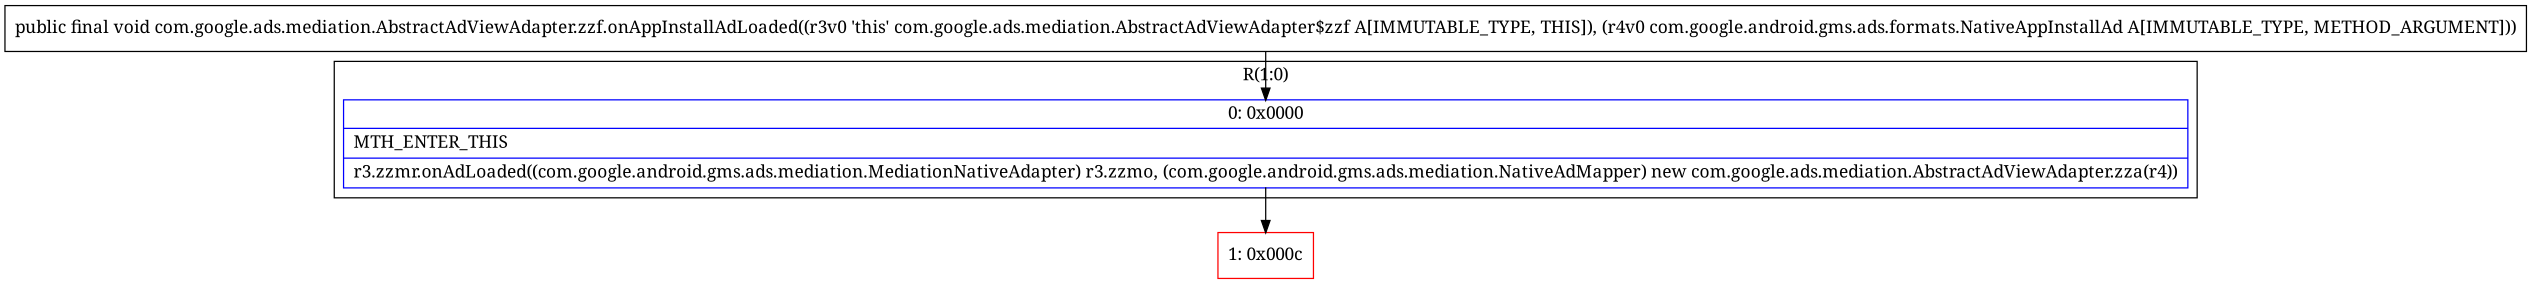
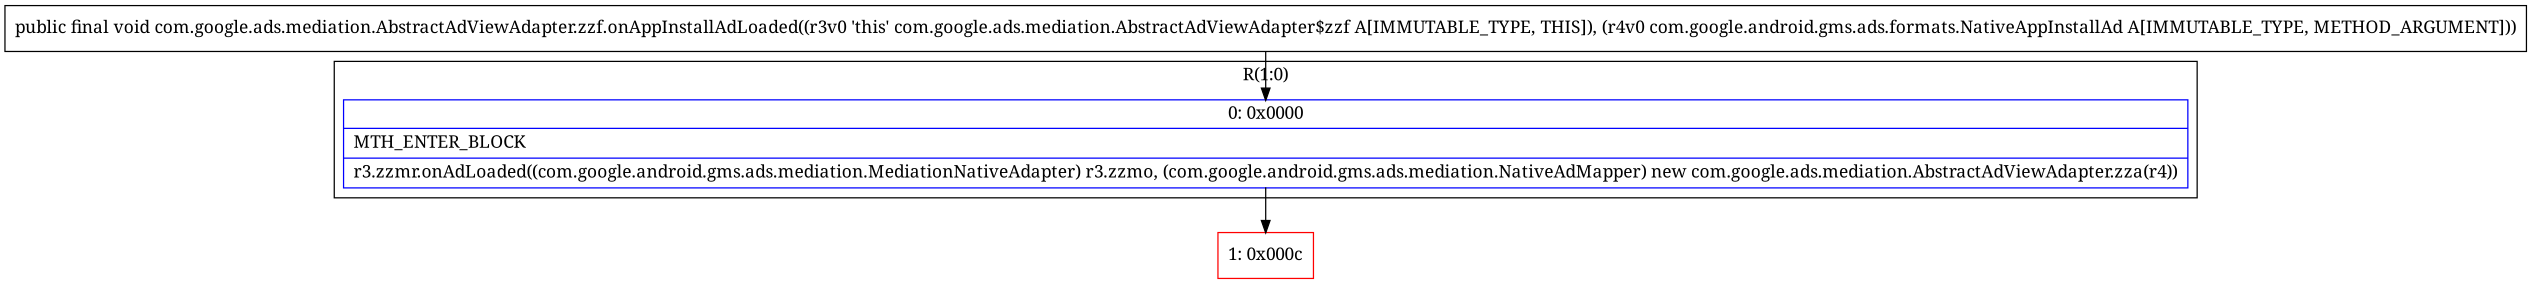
  digraph {
    fontname="Noto Serif"
    node [shape=record fontname="Noto Serif"]
    edge [fontname="Noto Serif"]
-   n1 [color=blue label="{0\:\ 0x0000|MTH_ENTER_THIS\l|r3.zzmr.onAdLoaded((com.google.android.gms.ads.mediation.MediationNativeAdapter) r3.zzmo, (com.google.android.gms.ads.mediation.NativeAdMapper) new com.google.ads.mediation.AbstractAdViewAdapter.zza(r4))\l}"]
+   n1 [color=blue label="{0\:\ 0x0000|MTH_ENTER_BLOCK\l|r3.zzmr.onAdLoaded((com.google.android.gms.ads.mediation.MediationNativeAdapter) r3.zzmo, (com.google.android.gms.ads.mediation.NativeAdMapper) new com.google.ads.mediation.AbstractAdViewAdapter.zza(r4))\l}"]
    n2 [color=red label="{1\:\ 0x000c}"]
    n3 [label="{public final void com.google.ads.mediation.AbstractAdViewAdapter.zzf.onAppInstallAdLoaded((r3v0 'this' com.google.ads.mediation.AbstractAdViewAdapter$zzf A[IMMUTABLE_TYPE, THIS]), (r4v0 com.google.android.gms.ads.formats.NativeAppInstallAd A[IMMUTABLE_TYPE, METHOD_ARGUMENT])) }"]
    subgraph cluster_1 {
      label="R(1:0)"
      n1
    }
    n1 -> n2
    n3 -> n1
  }
